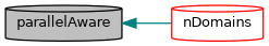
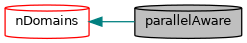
  digraph {
    rankdir=LR
    node [fontname=Helvetica fontsize=10 shape=cylinder]
    n1 [color=black fillcolor=grey75 fontcolor=black height=0.2 label=parallelAware style=filled width=0.4]
    n2 [color=red height=0.2 label=nDomains width=0.4]
-   n1 -> n2 [color=teal dir=back fontname=Helvetica fontsize=10 labelfontname=Helvetica labelfontsize=10 style=solid]
+   n2 -> n1 [color=teal dir=back fontname=Helvetica fontsize=10 labelfontname=Helvetica labelfontsize=10 style=solid]
  }
